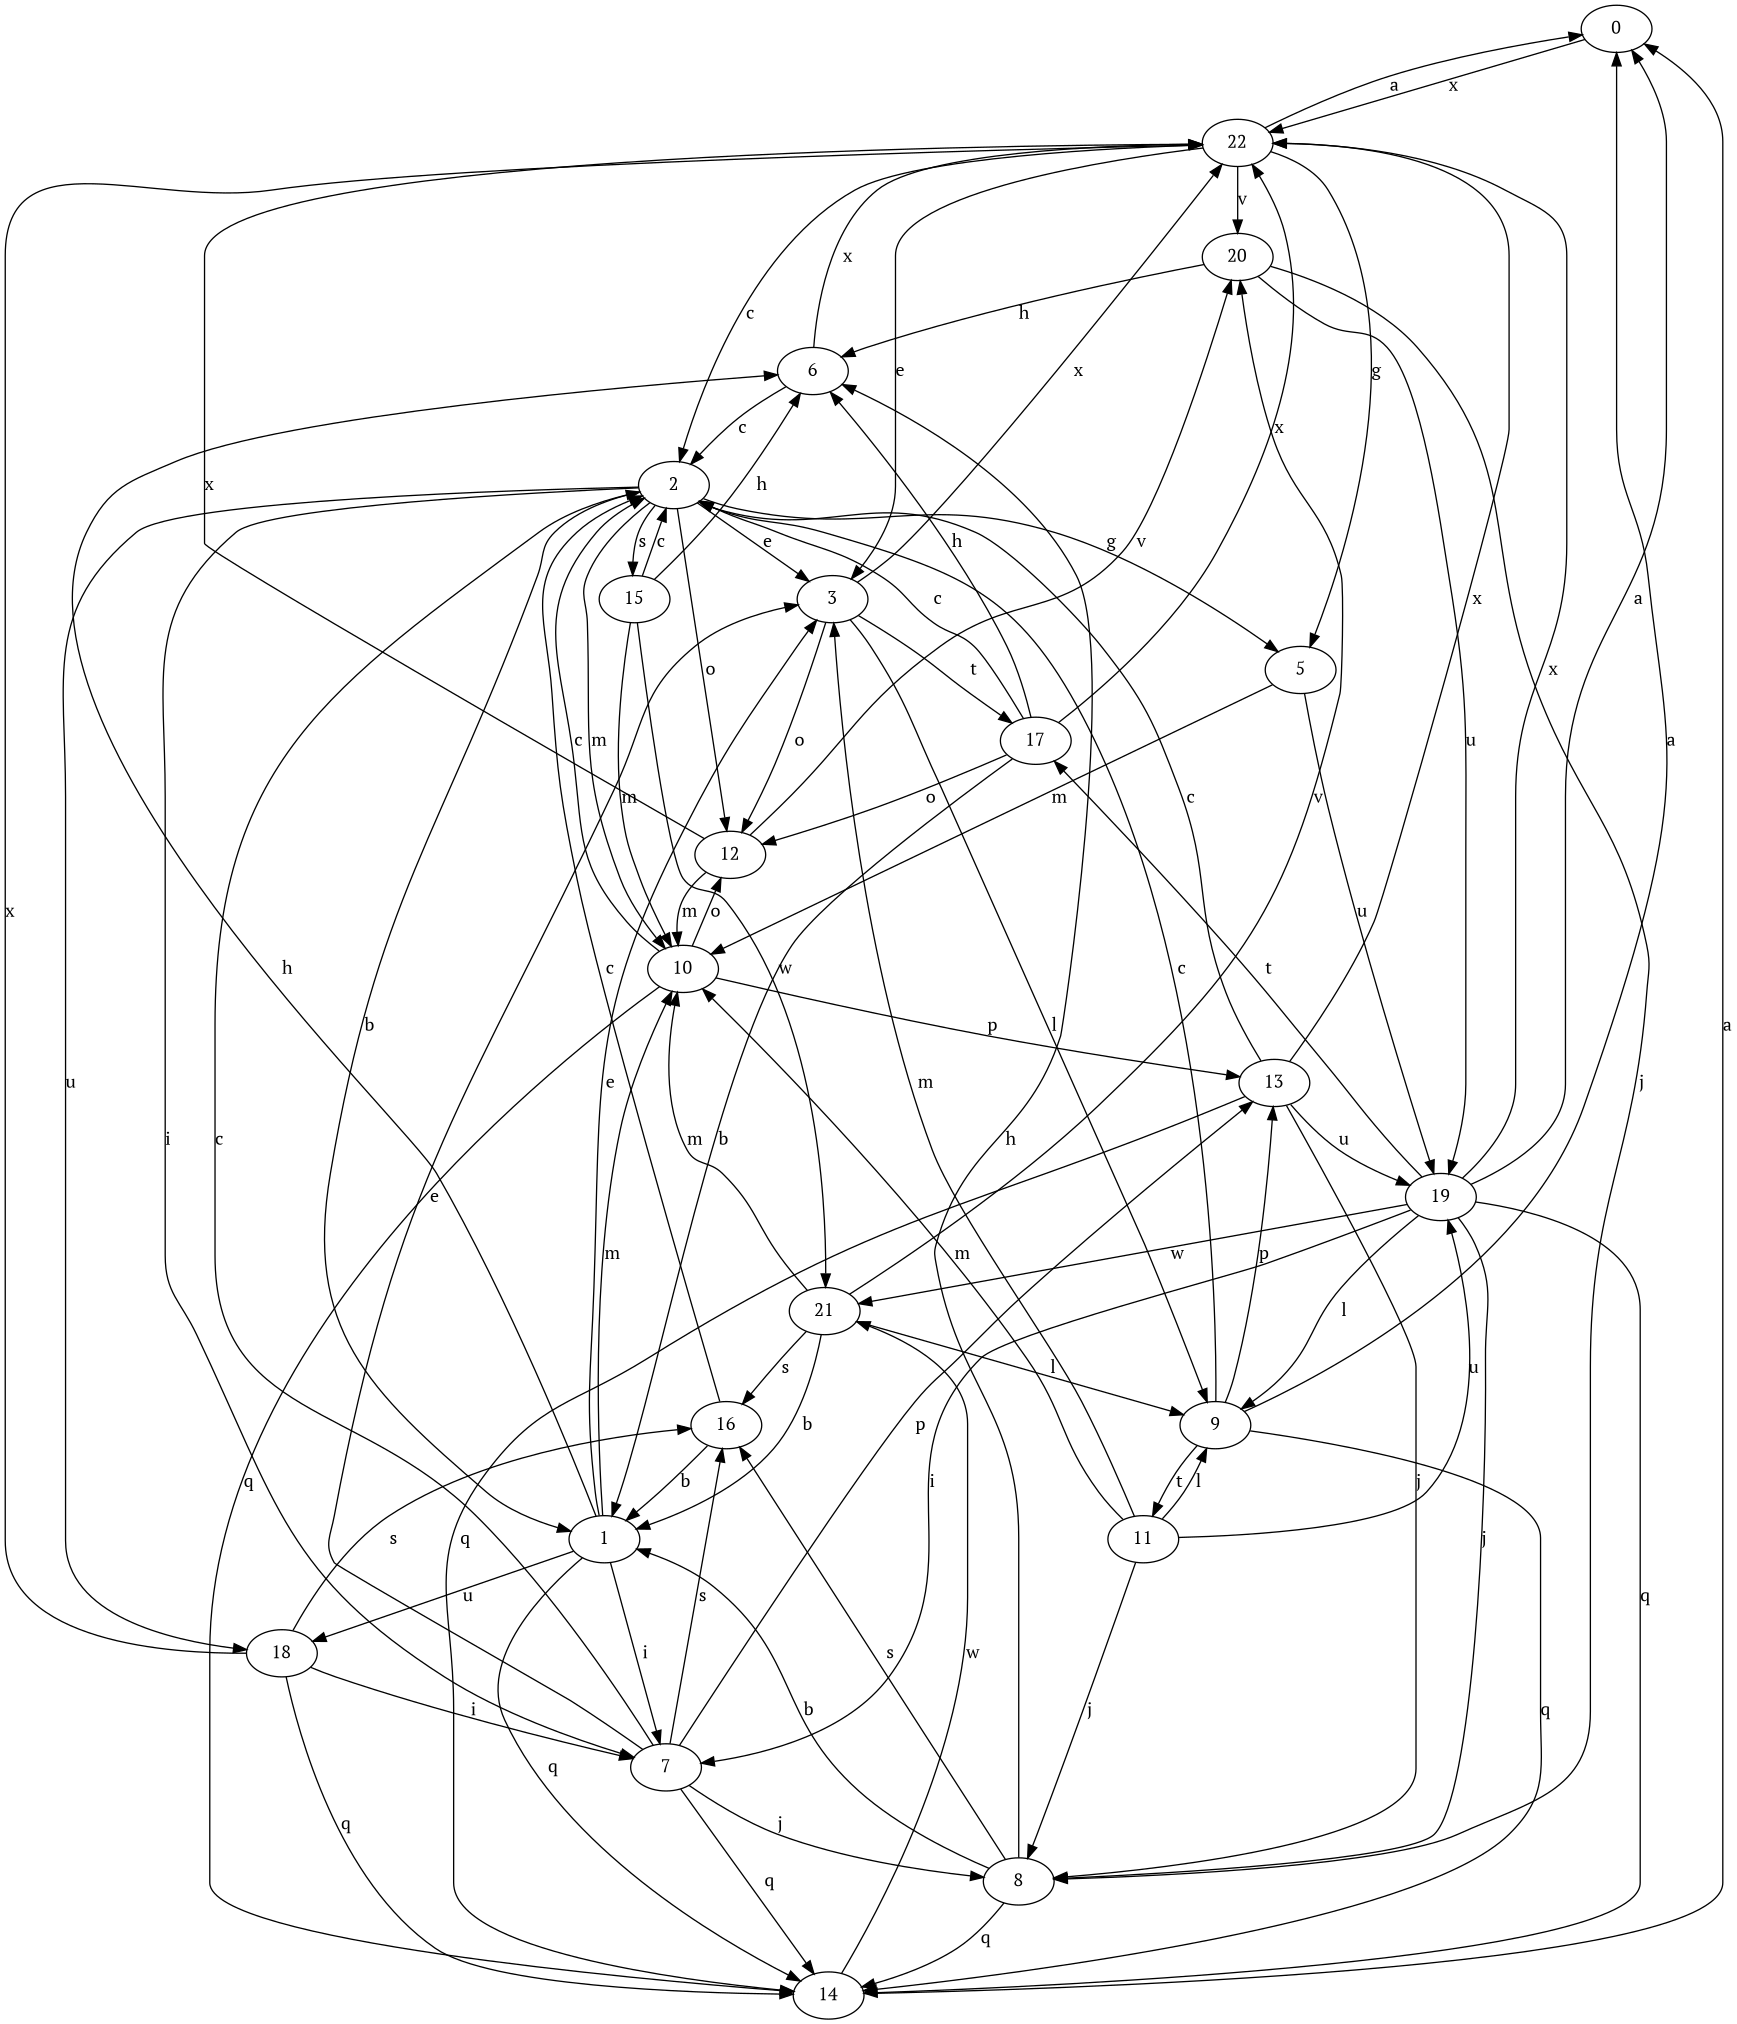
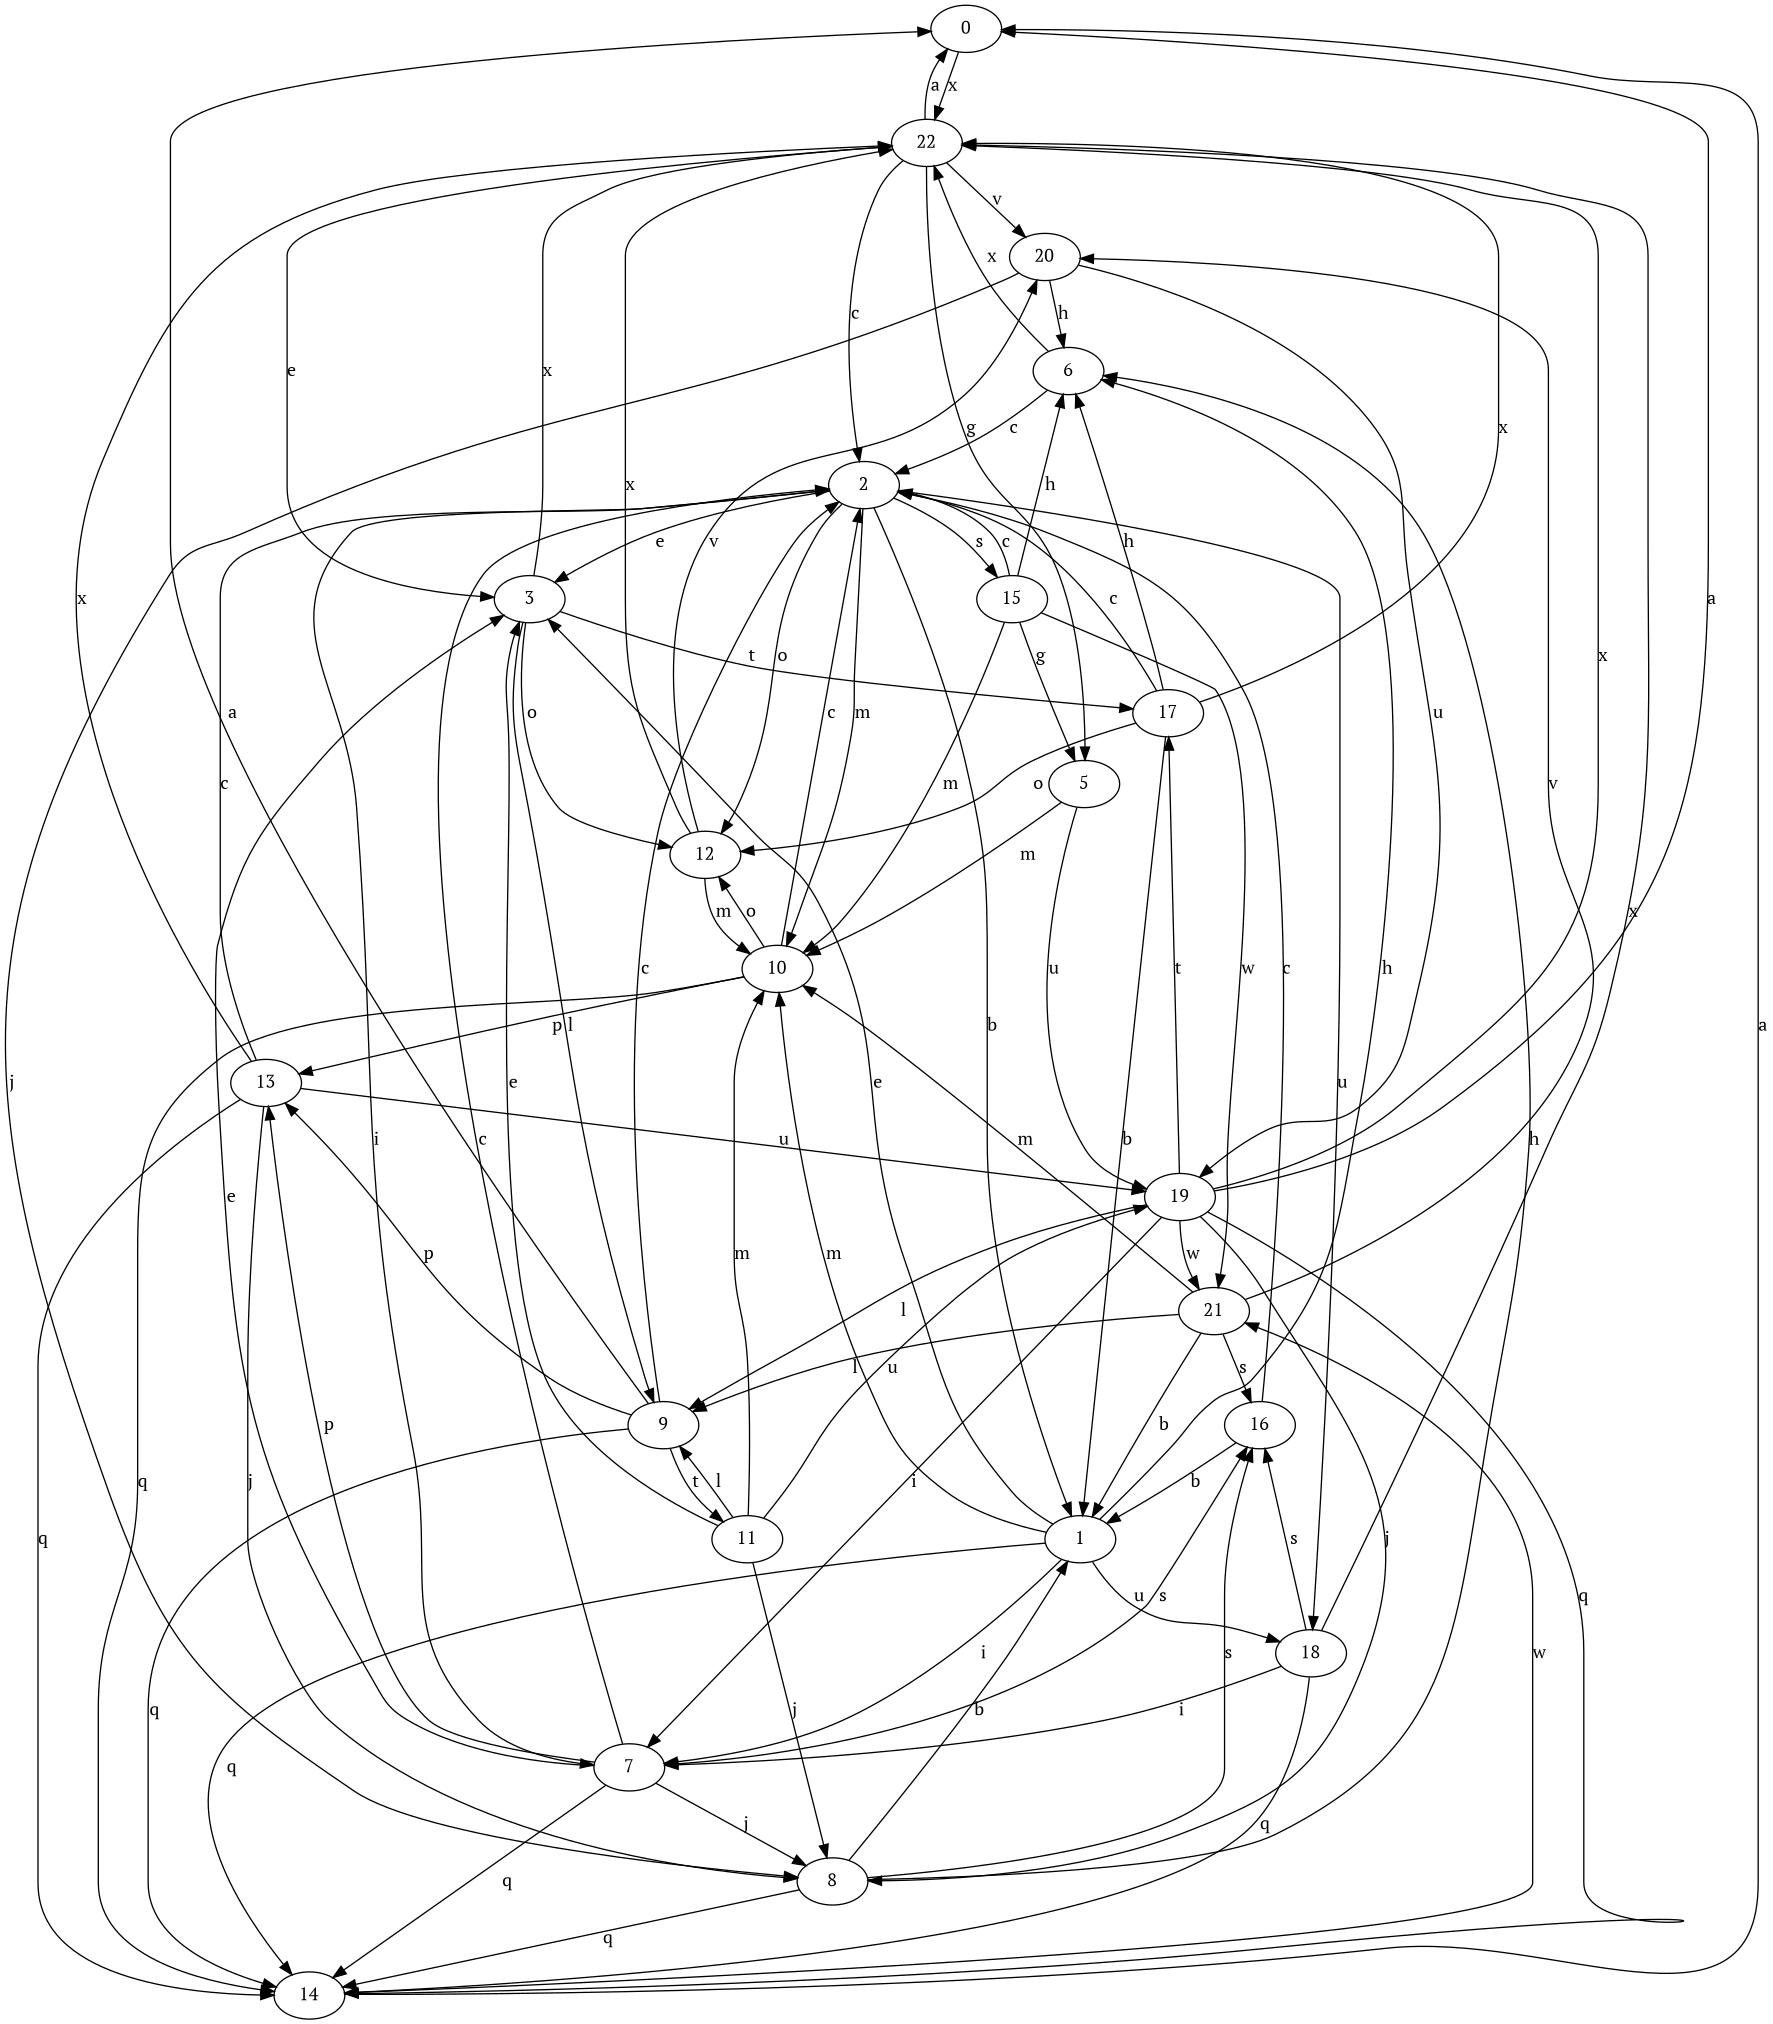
  strict digraph {
    fontname="PT Serif"
    node [fontname="PT Serif"]
    edge [fontname="PT Serif"]
    0
    22
    3
    2
    5
    20
    1
    6
    7
    10
    14
    18
    12
    9
    17
    8
    13
    16
    21
    15
    11
    19
    0 -> 22 [label=x]
    22 -> 0 [label=a]
    22 -> 3 [label=e]
    22 -> 2 [label=c]
    22 -> 5 [label=g]
    22 -> 20 [label=v]
    3 -> 22 [label=x]
    3 -> 12 [label=o]
    3 -> 9 [label=l]
    3 -> 17 [label=t]
    2 -> 3 [label=e]
    2 -> 1 [label=b]
    2 -> 7 [label=i]
    2 -> 10 [label=m]
    2 -> 18 [label=u]
    2 -> 12 [label=o]
    2 -> 15 [label=s]
    5 -> 10 [label=m]
    5 -> 19 [label=u]
    20 -> 6 [label=h]
    20 -> 8 [label=j]
    20 -> 19 [label=u]
    1 -> 3 [label=e]
    1 -> 6 [label=h]
    1 -> 7 [label=i]
    1 -> 10 [label=m]
    1 -> 14 [label=q]
    1 -> 18 [label=u]
    6 -> 22 [label=x]
    6 -> 2 [label=c]
    7 -> 3 [label=e]
    7 -> 2 [label=c]
    7 -> 14 [label=q]
    7 -> 8 [label=j]
    7 -> 13 [label=p]
    7 -> 16 [label=s]
    10 -> 2 [label=c]
    10 -> 14 [label=q]
    10 -> 12 [label=o]
    10 -> 13 [label=p]
    14 -> 0 [label=a]
    14 -> 21 [label=w]
    18 -> 22 [label=x]
    18 -> 7 [label=i]
    18 -> 14 [label=q]
    18 -> 16 [label=s]
    12 -> 22 [label=x]
    12 -> 20 [label=v]
    12 -> 10 [label=m]
    9 -> 0 [label=a]
    9 -> 2 [label=c]
    9 -> 14 [label=q]
    9 -> 13 [label=p]
    9 -> 11 [label=t]
    17 -> 22 [label=x]
    17 -> 2 [label=c]
    17 -> 1 [label=b]
    17 -> 6 [label=h]
    17 -> 12 [label=o]
    8 -> 1 [label=b]
    8 -> 6 [label=h]
    8 -> 14 [label=q]
    8 -> 16 [label=s]
    13 -> 22 [label=x]
    13 -> 2 [label=c]
    13 -> 14 [label=q]
    13 -> 8 [label=j]
    13 -> 19 [label=u]
    16 -> 2 [label=c]
    16 -> 1 [label=b]
    21 -> 20 [label=v]
    21 -> 1 [label=b]
    21 -> 10 [label=m]
    21 -> 9 [label=l]
    21 -> 16 [label=s]
    15 -> 2 [label=c]
-   2 -> 5 [label=g]
+   15 -> 5 [label=g]
    15 -> 6 [label=h]
    15 -> 10 [label=m]
    15 -> 21 [label=w]
-   11 -> 3 [label=m]
+   11 -> 3 [label=e]
    11 -> 10 [label=m]
    11 -> 9 [label=l]
    11 -> 8 [label=j]
    11 -> 19 [label=u]
    19 -> 0 [label=a]
    19 -> 22 [label=x]
    19 -> 7 [label=i]
    19 -> 14 [label=q]
    19 -> 9 [label=l]
    19 -> 17 [label=t]
    19 -> 8 [label=j]
    19 -> 21 [label=w]
  }
